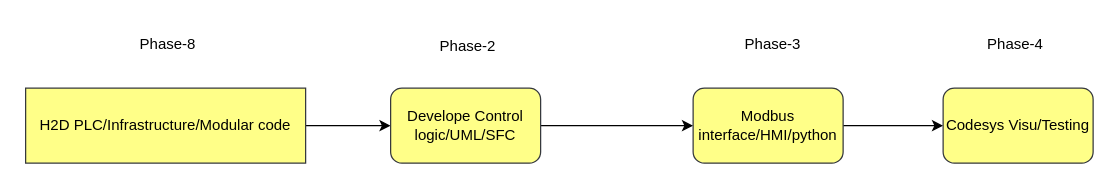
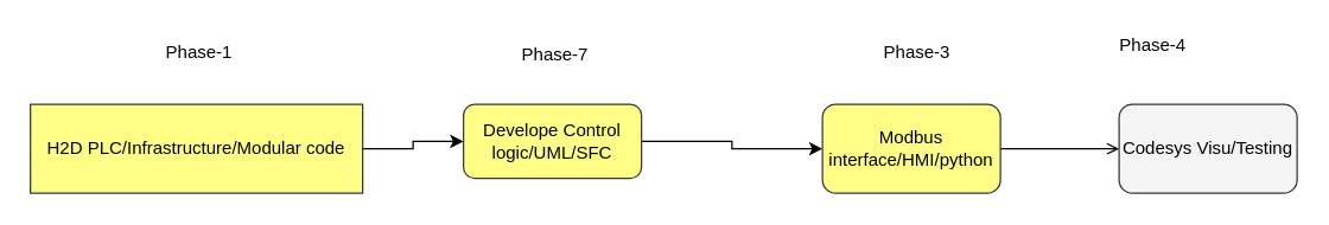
  <mxCell id="0" />
  <mxCell id="1" parent="0" />
  <mxCell id="2" value="" style="edgeStyle=orthogonalEdgeStyle;rounded=0;orthogonalLoop=1;jettySize=auto;html=1;" parent="1" source="3" target="6" edge="1"><mxGeometry relative="1" as="geometry" /></mxCell>
  <mxCell id="3" value="H2D PLC/Infrastructure/Modular code" style="whiteSpace=wrap;html=1;fillColor=#ffff88;strokeColor=#36393d;rounded=0;" parent="1" vertex="1"><mxGeometry x="20" y="70" width="224" height="60" as="geometry" /></mxCell>
- <mxCell id="4" value="Phase-8" style="text;html=1;strokeColor=none;fillColor=none;align=center;verticalAlign=middle;whiteSpace=wrap;rounded=0;" parent="1" vertex="1"><mxGeometry x="104" y="20" width="60" height="30" as="geometry" /></mxCell>
+ <mxCell id="4" value="Phase-1" style="text;html=1;strokeColor=none;fillColor=none;align=center;verticalAlign=middle;whiteSpace=wrap;rounded=0;" parent="1" vertex="1"><mxGeometry x="104" y="20" width="60" height="30" as="geometry" /></mxCell>
  <mxCell id="5" value="" style="edgeStyle=orthogonalEdgeStyle;rounded=0;orthogonalLoop=1;jettySize=auto;html=1;" parent="1" source="6" target="8" edge="1"><mxGeometry relative="1" as="geometry" /></mxCell>
- <mxCell id="6" value="Develope Control logic/UML/SFC" style="whiteSpace=wrap;html=1;fillColor=#ffff88;strokeColor=#36393d;rounded=1;" parent="1" vertex="1"><mxGeometry x="312" y="70" width="120" height="60" as="geometry" /></mxCell>
- <mxCell id="7" value="" style="edgeStyle=orthogonalEdgeStyle;rounded=0;orthogonalLoop=1;jettySize=auto;html=1;" parent="1" source="8" target="12" edge="1"><mxGeometry relative="1" as="geometry" /></mxCell>
+ <mxCell id="6" value="Develope Control logic/UML/SFC" style="whiteSpace=wrap;html=1;fillColor=#ffff88;strokeColor=#36393d;rounded=1;" parent="1" vertex="1"><mxGeometry x="312" y="70" width="120" height="50" as="geometry" /></mxCell>
+ <mxCell id="7" value="" style="edgeStyle=orthogonalEdgeStyle;rounded=0;orthogonalLoop=1;jettySize=auto;html=1;endArrow=open;" parent="1" source="8" target="12" edge="1"><mxGeometry relative="1" as="geometry" /></mxCell>
  <mxCell id="8" value="Modbus interface/HMI/python" style="whiteSpace=wrap;html=1;fillColor=#ffff88;strokeColor=#36393d;rounded=1;" parent="1" vertex="1"><mxGeometry x="554" y="70" width="120" height="60" as="geometry" /></mxCell>
- <mxCell id="9" value="Phase-2" style="text;html=1;strokeColor=none;fillColor=none;align=center;verticalAlign=middle;whiteSpace=wrap;rounded=0;" parent="1" vertex="1"><mxGeometry x="344" y="22" width="60" height="30" as="geometry" /></mxCell>
+ <mxCell id="9" value="Phase-7" style="text;html=1;strokeColor=none;fillColor=none;align=center;verticalAlign=middle;whiteSpace=wrap;rounded=0;" parent="1" vertex="1"><mxGeometry x="344" y="22" width="60" height="30" as="geometry" /></mxCell>
  <mxCell id="10" style="edgeStyle=orthogonalEdgeStyle;rounded=0;orthogonalLoop=1;jettySize=auto;html=1;exitX=0.5;exitY=1;exitDx=0;exitDy=0;" parent="1" source="9" target="9" edge="1"><mxGeometry relative="1" as="geometry" /></mxCell>
  <mxCell id="11" value="Phase-3" style="text;html=1;strokeColor=none;fillColor=none;align=center;verticalAlign=middle;whiteSpace=wrap;rounded=0;" parent="1" vertex="1"><mxGeometry x="588" y="20" width="60" height="30" as="geometry" /></mxCell>
- <mxCell id="12" value="Codesys Visu/Testing" style="whiteSpace=wrap;html=1;fillColor=#ffff88;strokeColor=#36393d;rounded=1;" parent="1" vertex="1"><mxGeometry x="754" y="70" width="120" height="60" as="geometry" /></mxCell>
- <mxCell id="13" value="Phase-4" style="text;html=1;strokeColor=none;fillColor=none;align=center;verticalAlign=middle;whiteSpace=wrap;rounded=0;" parent="1" vertex="1"><mxGeometry x="782" y="20" width="60" height="30" as="geometry" /></mxCell>
+ <mxCell id="12" value="Codesys Visu/Testing" style="whiteSpace=wrap;html=1;fillColor=#f5f5f5;strokeColor=#36393d;rounded=1;" parent="1" vertex="1"><mxGeometry x="754" y="70" width="120" height="60" as="geometry" /></mxCell>
+ <mxCell id="13" value="Phase-4" style="text;html=1;strokeColor=none;fillColor=none;align=center;verticalAlign=middle;whiteSpace=wrap;rounded=0;" parent="1" vertex="1"><mxGeometry x="747" y="15" width="60" height="30" as="geometry" /></mxCell>
